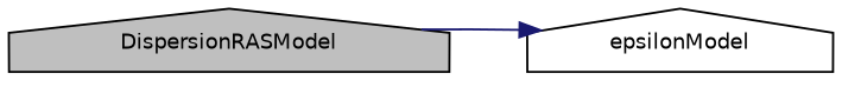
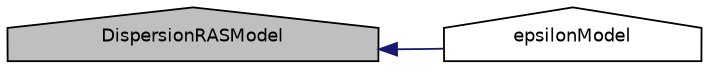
  digraph {
    rankdir=LR
    node [color=black fontname=Helvetica fontsize=10 shape=house]
    n1 [fillcolor=grey75 fontcolor=black height=0.2 label=DispersionRASModel style=filled width=0.4]
    n2 [height=0.2 label=epsilonModel width=0.4]
-   n2 -> n1 [color=midnightblue dir=back fontname=Helvetica fontsize=10 labelfontname=Helvetica labelfontsize=10 style=solid]
+   n1 -> n2 [color=midnightblue dir=back fontname=Helvetica fontsize=10 labelfontname=Helvetica labelfontsize=10 style=solid]
  }
